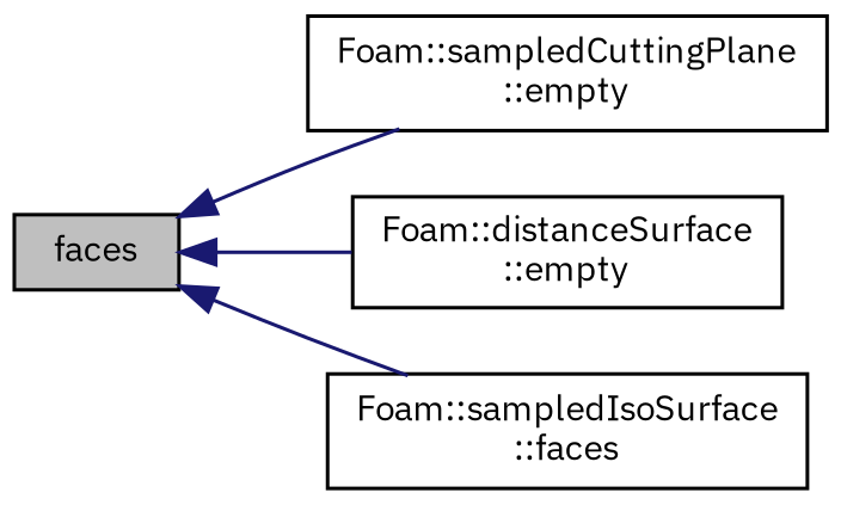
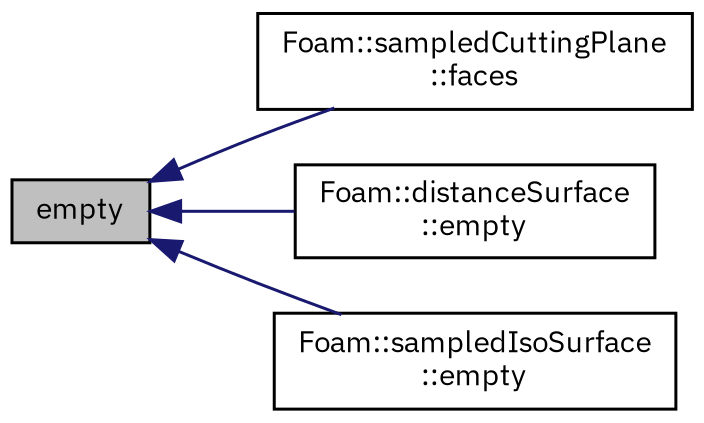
  digraph {
    fontname="IBM Plex Sans"
    rankdir=LR
    node [color=black fontname="IBM Plex Sans" fontsize=10 shape=record]
    edge [color=midnightblue dir=back fontname="IBM Plex Sans" fontsize=10 labelfontname=Helvetica labelfontsize=10 style=solid]
-   n1 [fillcolor=grey75 fontcolor=black height=0.2 label=faces style=filled width=0.4]
-   n2 [height=0.2 label="Foam::sampledCuttingPlane\l::empty" width=0.4]
+   n1 [fillcolor=grey75 fontcolor=black height=0.2 label=empty style=filled width=0.4]
+   n2 [height=0.2 label="Foam::sampledCuttingPlane\l::faces" width=0.4]
    n3 [height=0.2 label="Foam::distanceSurface\l::empty" width=0.4]
-   n4 [height=0.2 label="Foam::sampledIsoSurface\l::faces" width=0.4]
+   n4 [height=0.2 label="Foam::sampledIsoSurface\l::empty" width=0.4]
    n1 -> n2
    n1 -> n3
    n1 -> n4
  }
